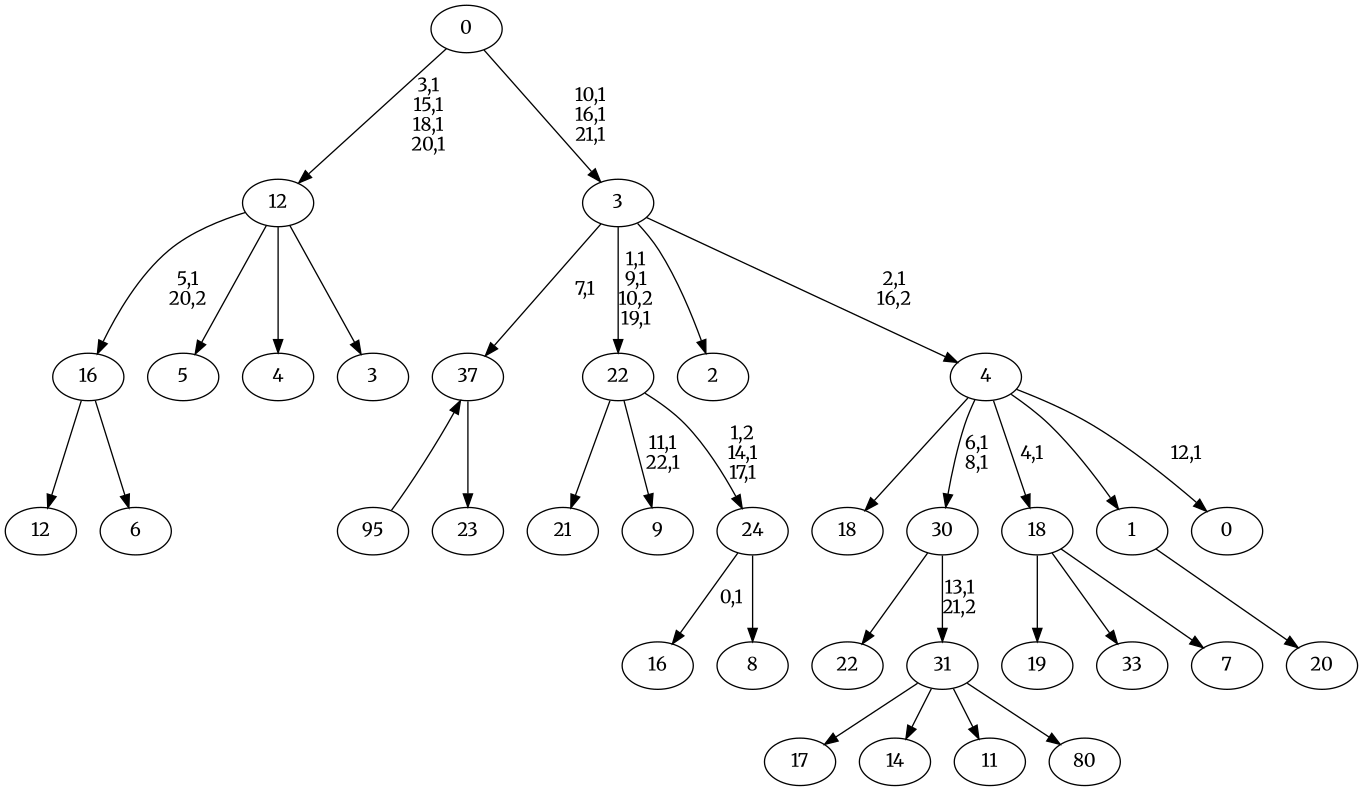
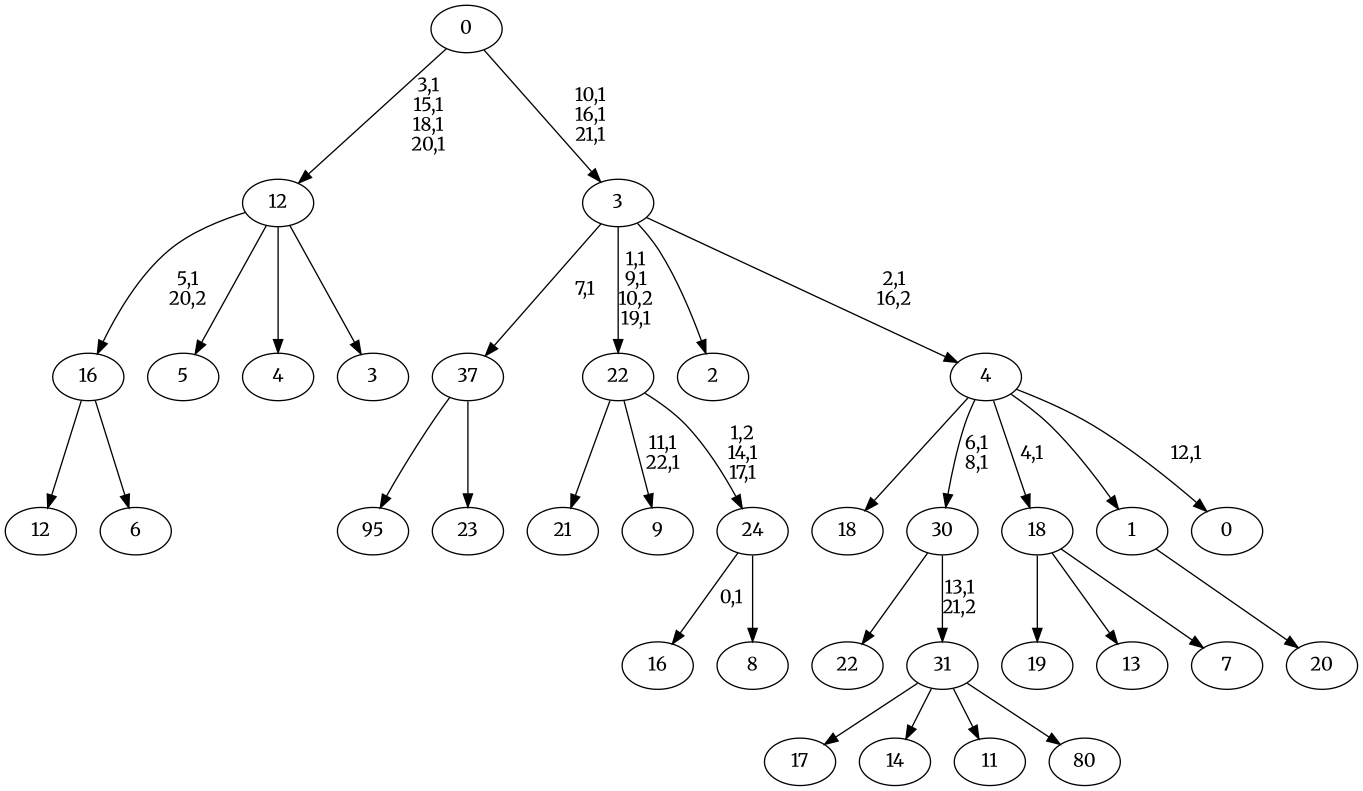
  digraph {
    fontname=Merriweather
    node [fontname=Merriweather]
    edge [fontname=Merriweather]
    n1 [label=23]
    n2 [label=22]
    n3 [label=21]
    n4 [label=20]
    n5 [label=19]
    n6 [label=18]
    n7 [label=17]
    n8 [label=16]
    n9 [label=95]
    37
    n11 [label=14]
-   n12 [label=33]
+   n12 [label=13]
    n13 [label=12]
    n14 [label=11]
    n15 [label=80]
    31
    30
    n18 [label=9]
    n19 [label=8]
    24
    22
    n22 [label=7]
    18
    n24 [label=6]
    16
    n26 [label=5]
    n27 [label=4]
    n28 [label=3]
    12
    n30 [label=2]
    n31 [label=1]
    n32 [label=0]
    4
    3
    0
    37 -> n1
-   n9 -> 37
+   37 -> n9
    31 -> n7
    31 -> n11
    31 -> n14
    31 -> n15
    30 -> n2
    30 -> 31 [label="13,1\n21,2"]
    24 -> n8 [label="0,1"]
    24 -> n19
    22 -> n3
    22 -> n18 [label="11,1\n22,1"]
    22 -> 24 [label="1,2\n14,1\n17,1"]
    18 -> n5
    18 -> n12
    18 -> n22
    16 -> n13
    16 -> n24
    12 -> 16 [label="5,1\n20,2"]
    12 -> n26
    12 -> n27
    12 -> n28
    n31 -> n4
    4 -> n6
    4 -> 30 [label="6,1\n8,1"]
    4 -> 18 [label="4,1"]
    4 -> n31
    4 -> n32 [label="12,1"]
    3 -> 37 [label="7,1"]
    3 -> 22 [label="1,1\n9,1\n10,2\n19,1"]
    3 -> n30
    3 -> 4 [label="2,1\n16,2"]
    0 -> 12 [label="3,1\n15,1\n18,1\n20,1"]
    0 -> 3 [label="10,1\n16,1\n21,1"]
  }
